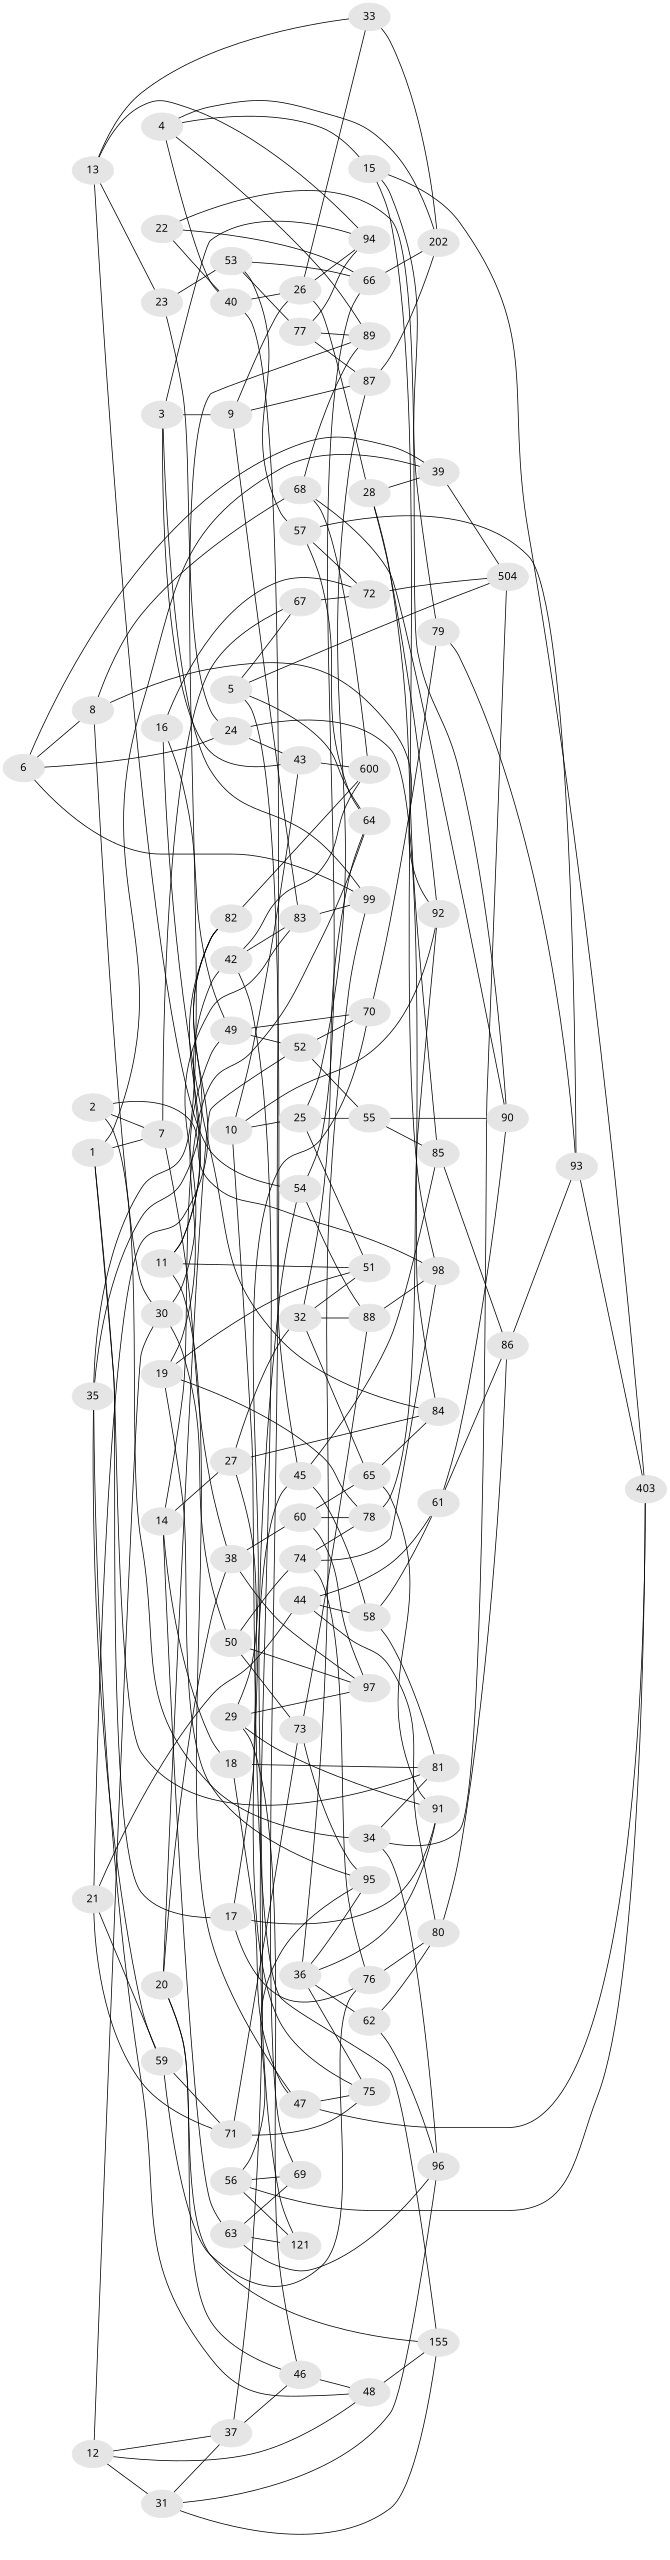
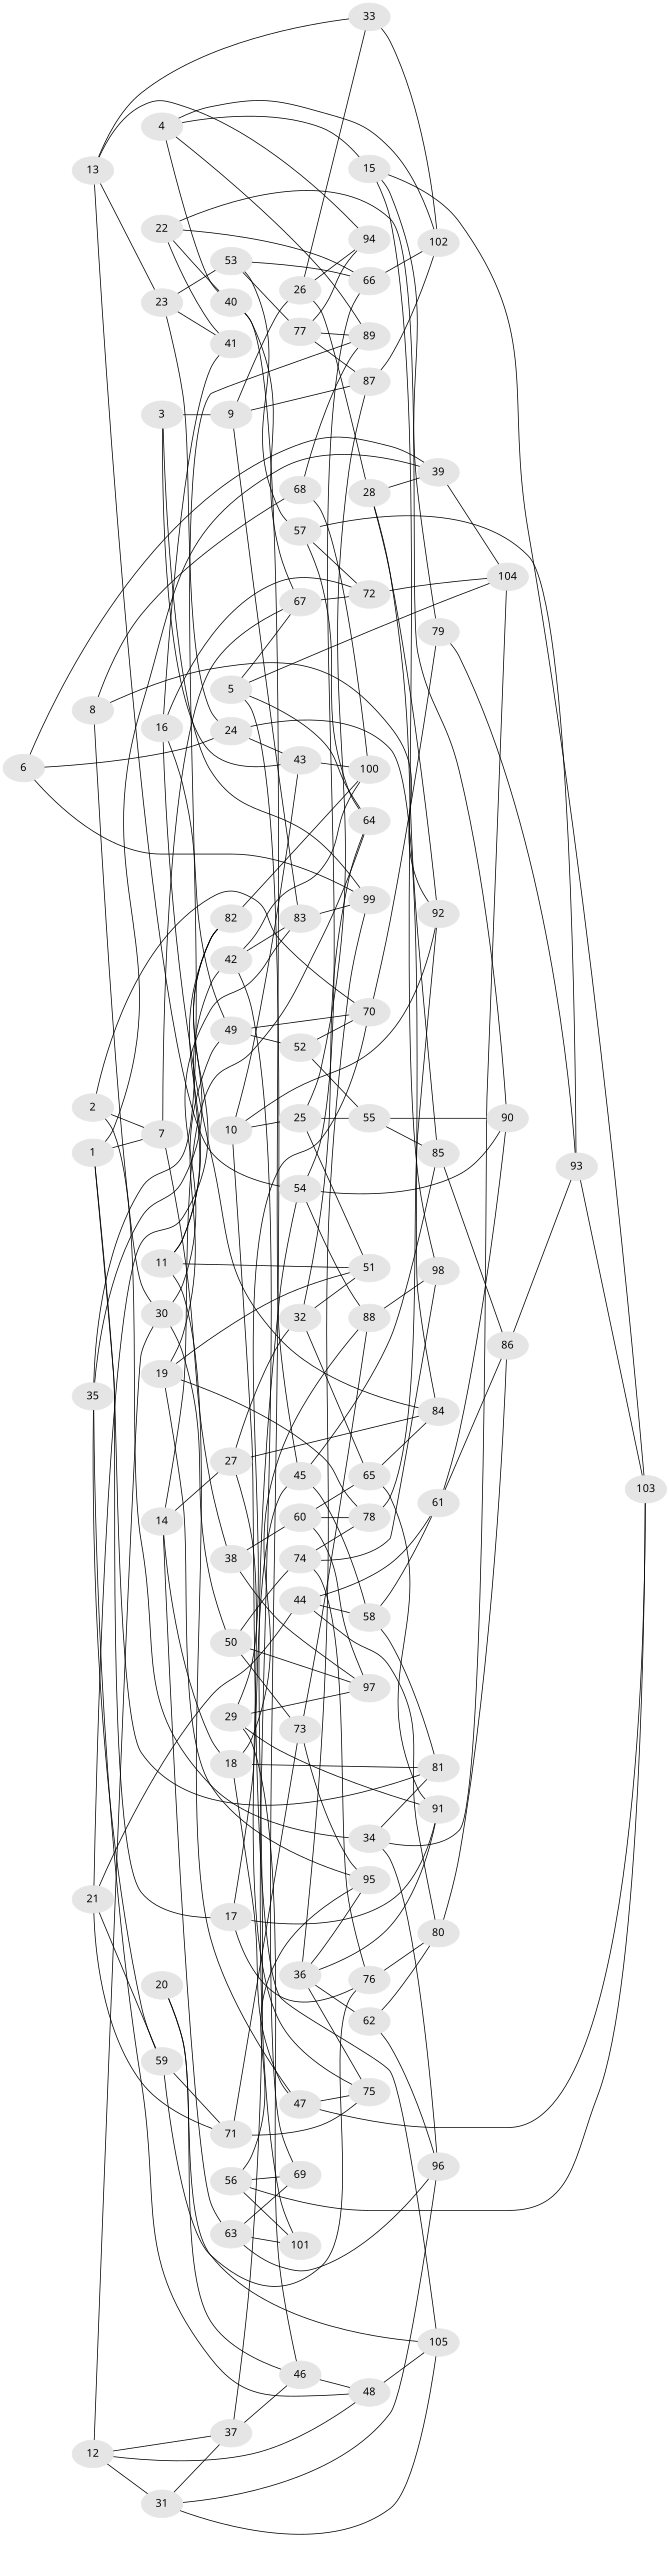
  graph {
    fontname="Noto Sans"
    rankdir=LR
    node [color=gray90 fontname="Noto Sans" style=filled]
    edge [fontname="Noto Sans"]
    1
    7
    17
    39
    81
    67
    38
    45
    76
    91
-   104 [label=504]
+   104
    2
    34
    98
    96
    3
    9
    43
    94
    99
    26
    83
    87
-   100 [label=600]
+   100
    4
    15
    40
    89
-   102 [label=202]
+   102
    79
-   103 [label=403]
+   103
    5
    64
    69
    72
    6
    8
    24
    30
    68
    92
    84
    97
    60
    50
    90
    33
    28
    10
    25
-   105 [label=155]
+   105
    51
    55
    11
    42
    47
    82
-   101 [label=121]
+   101
    75
    12
    31
    37
    48
    54
    46
    13
    23
+   41
    53
    88
    66
    14
    18
    27
    63
    32
    93
    16
    49
    52
    70
    85
    58
    80
    19
    78
    95
    20
    21
    44
    59
    71
    61
    73
    22
    57
    77
    65
    86
    29
    74
    35
    36
    62
    56
    1 -- 7
    1 -- 17
    1 -- 39
    1 -- 81
    7 -- 67
    7 -- 38
    17 -- 45
    17 -- 76
    17 -- 91
    39 -- 104
    67 -- 72
    38 -- 97
    38 -- 60
    45 -- 85
    45 -- 58
    76 -- 80
    2 -- 7
    2 -- 34
-   2 -- 98
+   2 -- 70
    34 -- 81
    34 -- 104
    34 -- 96
    3 -- 9
    3 -- 43
-   3 -- 94
    3 -- 99
    9 -- 26
    9 -- 83
    9 -- 87
    43 -- 100
    26 -- 94
    26 -- 33
    26 -- 28
    83 -- 99
    87 -- 102
    4 -- 15
    4 -- 40
    4 -- 89
    4 -- 102
    15 -- 98
    15 -- 79
    15 -- 103
-   40 -- 26
+   40 -- 67
    40 -- 45
    79 -- 93
    5 -- 67
    5 -- 104
    5 -- 64
    5 -- 69
    72 -- 104
    6 -- 39
    6 -- 99
-   6 -- 8
    6 -- 24
    8 -- 30
    8 -- 68
    8 -- 92
    24 -- 43
    24 -- 84
    30 -- 83
    30 -- 50
    68 -- 100
    68 -- 89
-   68 -- 90
+   54 -- 90
    60 -- 97
    60 -- 78
    60 -- 65
    50 -- 97
    50 -- 73
    50 -- 74
    33 -- 102
    28 -- 39
    28 -- 92
    28 -- 85
    10 -- 43
    10 -- 92
    10 -- 25
    10 -- 105
    25 -- 87
    25 -- 51
    25 -- 55
    55 -- 90
    55 -- 85
    11 -- 51
    11 -- 42
    11 -- 47
    11 -- 82
    42 -- 83
    42 -- 100
    42 -- 101
    47 -- 103
    47 -- 75
    82 -- 100
    12 -- 30
    12 -- 31
    12 -- 37
    12 -- 48
    31 -- 96
    31 -- 105
    31 -- 37
    37 -- 54
    37 -- 46
    48 -- 105
    54 -- 88
    54 -- 66
    46 -- 48
    13 -- 94
    13 -- 33
    13 -- 54
    13 -- 23
    23 -- 24
+   23 -- 41
    23 -- 53
    53 -- 66
    53 -- 57
    53 -- 77
    88 -- 98
    66 -- 102
    14 -- 64
    14 -- 18
    14 -- 27
    14 -- 63
    18 -- 81
    18 -- 47
-   32 -- 88
+   18 -- 88
    27 -- 84
    27 -- 75
    27 -- 32
    63 -- 96
    63 -- 69
    63 -- 101
    32 -- 64
    32 -- 51
    32 -- 65
    93 -- 103
    16 -- 72
    16 -- 84
+   16 -- 41
    16 -- 49
    49 -- 52
    49 -- 70
    52 -- 55
    52 -- 70
    70 -- 79
    85 -- 86
    58 -- 81
    58 -- 61
    80 -- 86
    19 -- 51
    19 -- 49
    19 -- 78
    19 -- 95
    78 -- 92
-   20 -- 38
    20 -- 105
    20 -- 46
-   20 -- 52
    21 -- 82
    21 -- 44
    21 -- 59
    21 -- 71
    44 -- 58
    44 -- 80
    44 -- 61
    59 -- 76
    59 -- 71
    71 -- 75
    71 -- 73
    61 -- 90
    61 -- 86
    73 -- 88
    73 -- 95
    22 -- 40
    22 -- 90
+   22 -- 41
    22 -- 66
    57 -- 64
    57 -- 72
    57 -- 93
    77 -- 94
    77 -- 87
    77 -- 89
    65 -- 91
    65 -- 84
    86 -- 93
    29 -- 91
    29 -- 97
    29 -- 46
    29 -- 70
    74 -- 76
    74 -- 98
    74 -- 78
    35 -- 89
    35 -- 82
    35 -- 48
    35 -- 59
    36 -- 91
    36 -- 99
    36 -- 75
    36 -- 95
    36 -- 62
    62 -- 96
    62 -- 80
    56 -- 103
    56 -- 69
    56 -- 101
    56 -- 95
  }
